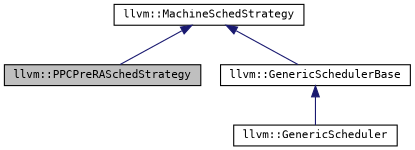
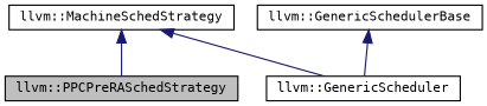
  digraph {
    fontname="DejaVu Sans Mono"
    node [color=black fontname="DejaVu Sans Mono" fontsize=10 shape=box]
    edge [color=midnightblue dir=back fontname="DejaVu Sans Mono" fontsize=10 labelfontname=Helvetica labelfontsize=10 style=solid]
    n1 [fillcolor=grey75 fontcolor=black height=0.2 label="llvm::PPCPreRASchedStrategy" style=filled width=0.4]
    n2 [height=0.2 label="llvm::GenericScheduler" width=0.4]
    n3 [height=0.2 label="llvm::GenericSchedulerBase" width=0.4]
    n4 [height=0.2 label="llvm::MachineSchedStrategy" width=0.4]
    n3 -> n2
    n4 -> n1
-   n4 -> n3
+   n4 -> n2
  }
